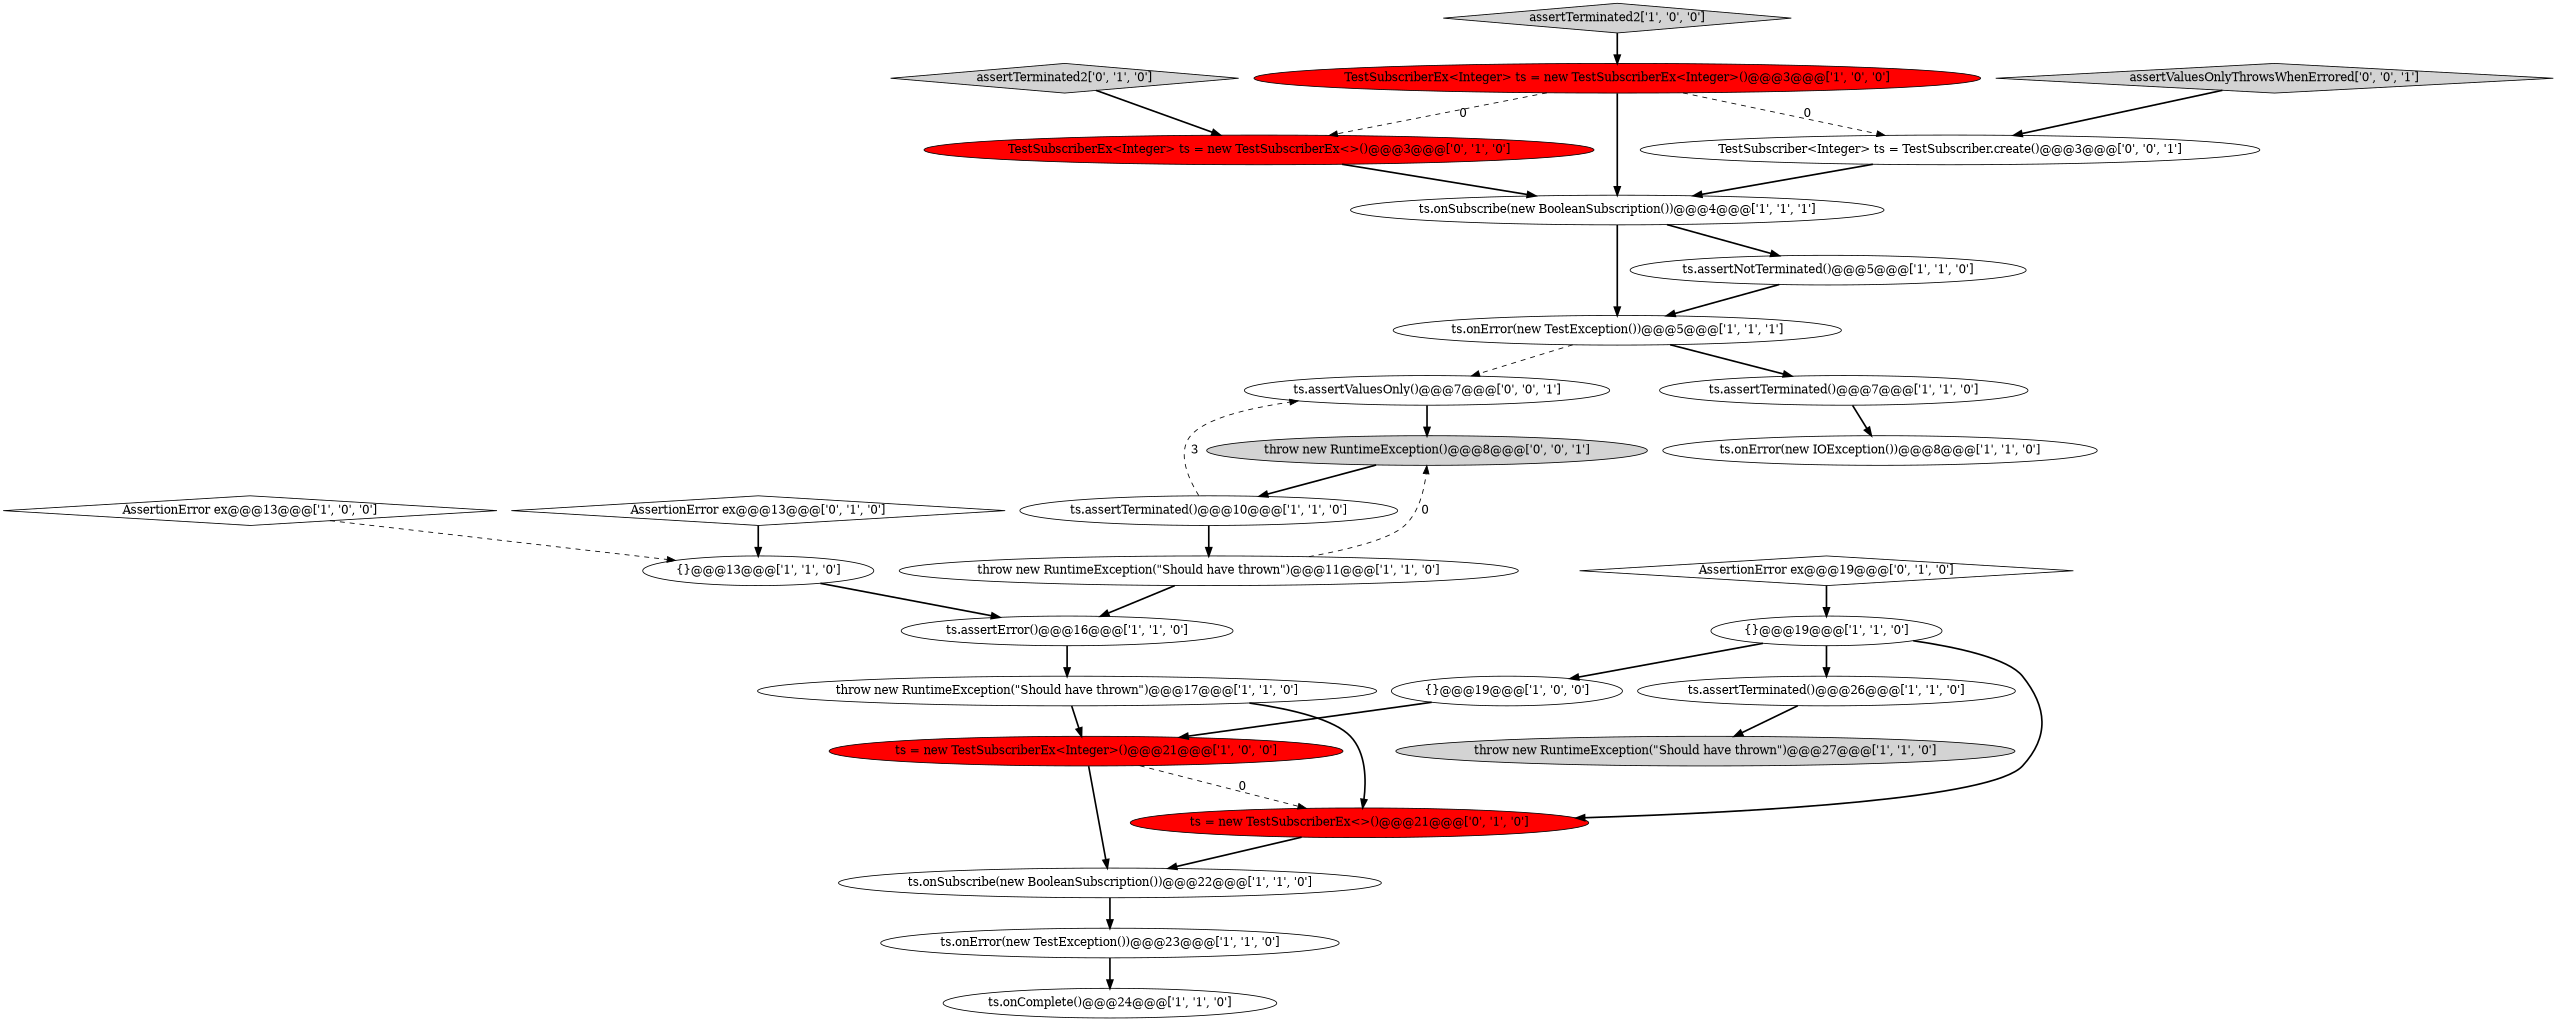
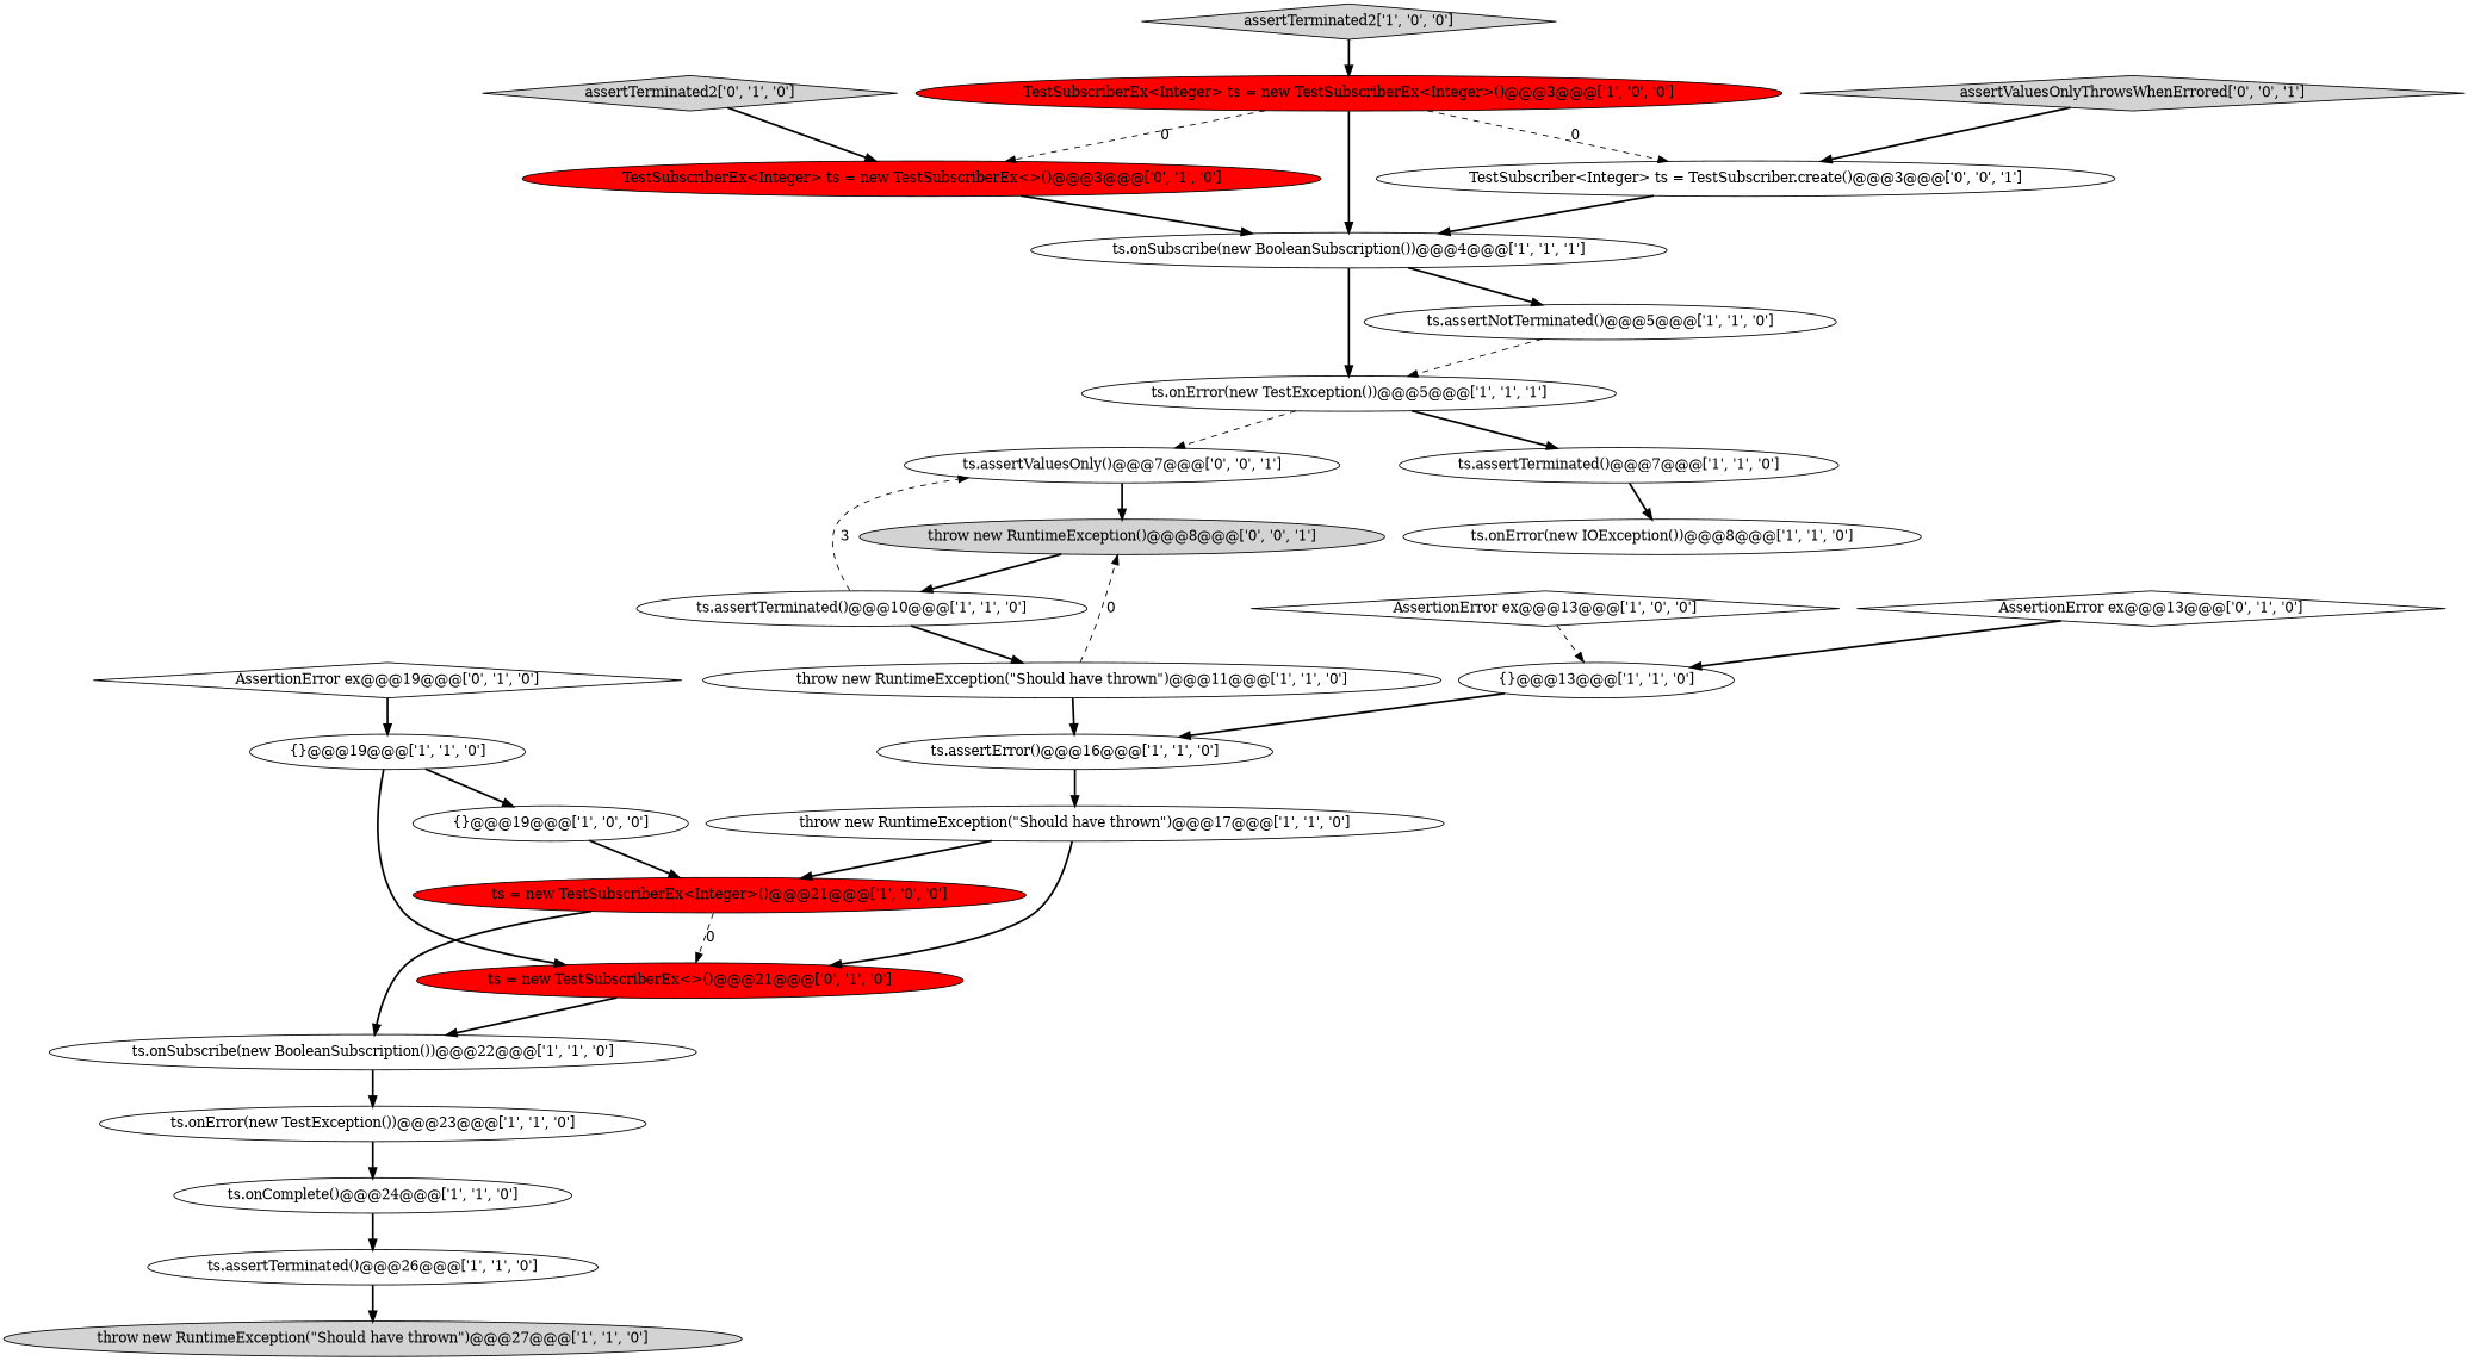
  digraph {
    node [fillcolor=white shape=ellipse style=filled]
    edge [style=bold]
    n1 [label="ts.onSubscribe(new BooleanSubscription())@@@4@@@['1', '1', '1']"]
    n2 [label="ts.assertNotTerminated()@@@5@@@['1', '1', '0']"]
    n3 [label="ts.onError(new TestException())@@@5@@@['1', '1', '1']"]
    n4 [label="ts.assertValuesOnly()@@@7@@@['0', '0', '1']"]
    n5 [label="ts.assertTerminated()@@@7@@@['1', '1', '0']"]
    n6 [label="ts.onComplete()@@@24@@@['1', '1', '0']"]
    n7 [label="ts.assertTerminated()@@@26@@@['1', '1', '0']"]
    n8 [fillcolor=lightgray label="throw new RuntimeException(\"Should have thrown\")@@@27@@@['1', '1', '0']"]
    n9 [fillcolor=lightgray label="assertTerminated2['1', '0', '0']" shape=diamond]
    n10 [fillcolor=red label="TestSubscriberEx<Integer> ts = new TestSubscriberEx<Integer>()@@@3@@@['1', '0', '0']"]
    n11 [label="TestSubscriber<Integer> ts = TestSubscriber.create()@@@3@@@['0', '0', '1']"]
    n12 [fillcolor=red label="TestSubscriberEx<Integer> ts = new TestSubscriberEx<>()@@@3@@@['0', '1', '0']"]
    n13 [label="{}@@@19@@@['1', '0', '0']"]
    n14 [fillcolor=red label="ts = new TestSubscriberEx<Integer>()@@@21@@@['1', '0', '0']"]
    n15 [fillcolor=red label="ts = new TestSubscriberEx<>()@@@21@@@['0', '1', '0']"]
    n16 [label="ts.onSubscribe(new BooleanSubscription())@@@22@@@['1', '1', '0']"]
    n17 [label="ts.onError(new IOException())@@@8@@@['1', '1', '0']"]
    n18 [label="ts.assertTerminated()@@@10@@@['1', '1', '0']"]
    n19 [label="throw new RuntimeException(\"Should have thrown\")@@@11@@@['1', '1', '0']"]
    n20 [label="ts.onError(new TestException())@@@23@@@['1', '1', '0']"]
    n21 [fillcolor=lightgray label="throw new RuntimeException()@@@8@@@['0', '0', '1']"]
    n22 [label="AssertionError ex@@@13@@@['1', '0', '0']" shape=diamond]
    n23 [label="{}@@@13@@@['1', '1', '0']"]
    n24 [label="ts.assertError()@@@16@@@['1', '1', '0']"]
    n25 [label="throw new RuntimeException(\"Should have thrown\")@@@17@@@['1', '1', '0']"]
    n26 [fillcolor=lightgray label="assertValuesOnlyThrowsWhenErrored['0', '0', '1']" shape=diamond]
    n27 [fillcolor=lightgray label="assertTerminated2['0', '1', '0']" shape=diamond]
    n28 [label="AssertionError ex@@@19@@@['0', '1', '0']" shape=diamond]
    n29 [label="{}@@@19@@@['1', '1', '0']"]
    n30 [label="AssertionError ex@@@13@@@['0', '1', '0']" shape=diamond]
    n1 -> n2
    n1 -> n3
-   n2 -> n3
+   n2 -> n3 [style=dashed]
    n3 -> n4 [style=dashed]
    n3 -> n5
    n4 -> n21
    n5 -> n17
-   n29 -> n7
+   n6 -> n7
    n7 -> n8
    n9 -> n10
    n10 -> n1
    n10 -> n11 [label=0 style=dashed]
    n10 -> n12 [label=0 style=dashed]
    n11 -> n1
    n12 -> n1
    n13 -> n14
    n14 -> n15 [label=0 style=dashed]
    n14 -> n16
    n15 -> n16
    n16 -> n20
    n18 -> n4 [label=3 style=dashed]
    n18 -> n19
    n19 -> n21 [label=0 style=dashed]
    n19 -> n24
    n20 -> n6
    n21 -> n18
    n22 -> n23 [style=dashed]
    n23 -> n24
    n24 -> n25
    n25 -> n14
    n25 -> n15
    n26 -> n11
    n27 -> n12
    n28 -> n29
    n29 -> n13
    n29 -> n15
    n30 -> n23
  }
